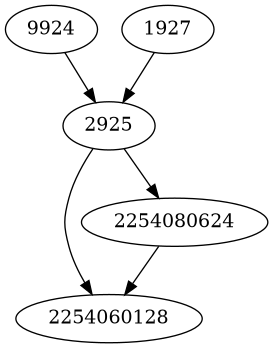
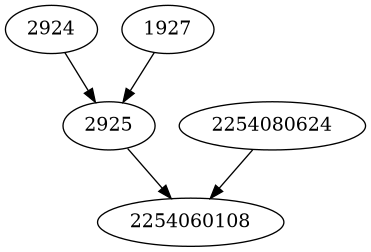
  strict digraph {
-   2924 [label=9924]
+   2924
    2925
-   2254060128
+   2254060128 [label=2254060108]
    n4 [label=2254080624]
    n5 [label=1927]
    2924 -> 2925
    2925 -> 2254060128
-   2925 -> n4
    n4 -> 2254060128
    n5 -> 2925
  }
